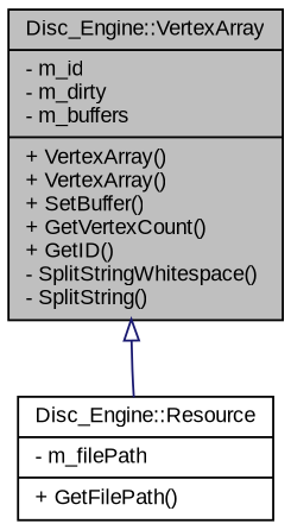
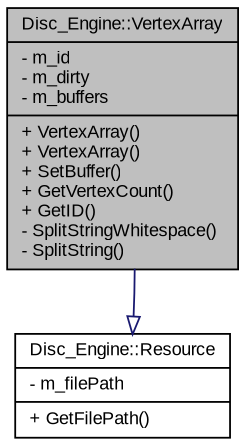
  digraph {
    fontname="Liberation Sans"
    node [color=black fontname="Liberation Sans" fontsize=10 shape=record style=filled]
    n1 [fillcolor=grey75 fontcolor=black height=0.2 label="{Disc_Engine::VertexArray\n|- m_id\l- m_dirty\l- m_buffers\l|+ VertexArray()\l+ VertexArray()\l+ SetBuffer()\l+ GetVertexCount()\l+ GetID()\l- SplitStringWhitespace()\l- SplitString()\l}" width=0.4]
    n2 [fillcolor=white height=0.2 label="{Disc_Engine::Resource\n|- m_filePath\l|+ GetFilePath()\l}" width=0.4]
-   n1 -> n2 [arrowtail=onormal color=midnightblue dir=back fontname="Liberation Sans" fontsize=10 labelfontname=Helvetica labelfontsize=10 style=solid]
+   n2 -> n1 [arrowtail=onormal color=midnightblue dir=back fontname="Liberation Sans" fontsize=10 labelfontname=Helvetica labelfontsize=10 style=solid]
  }
